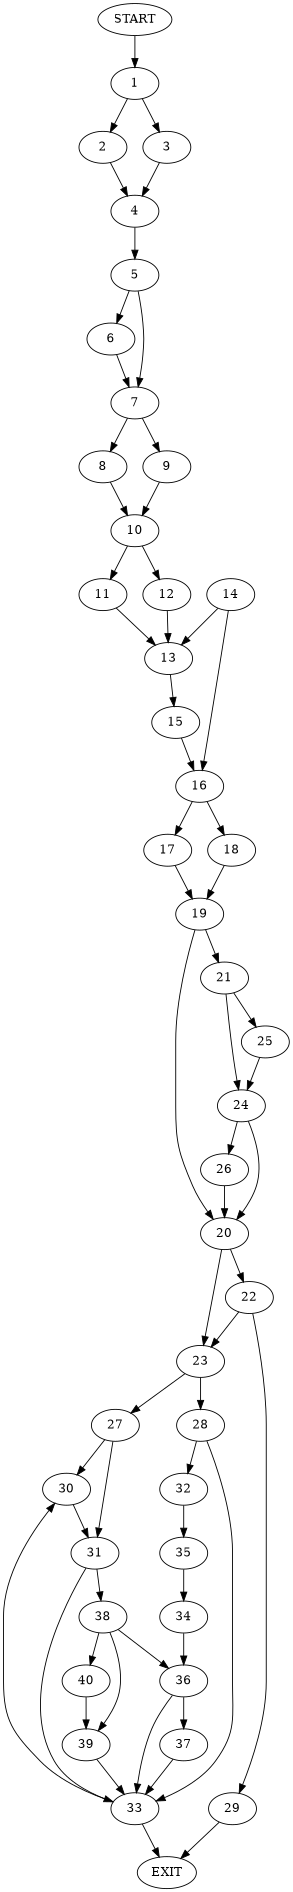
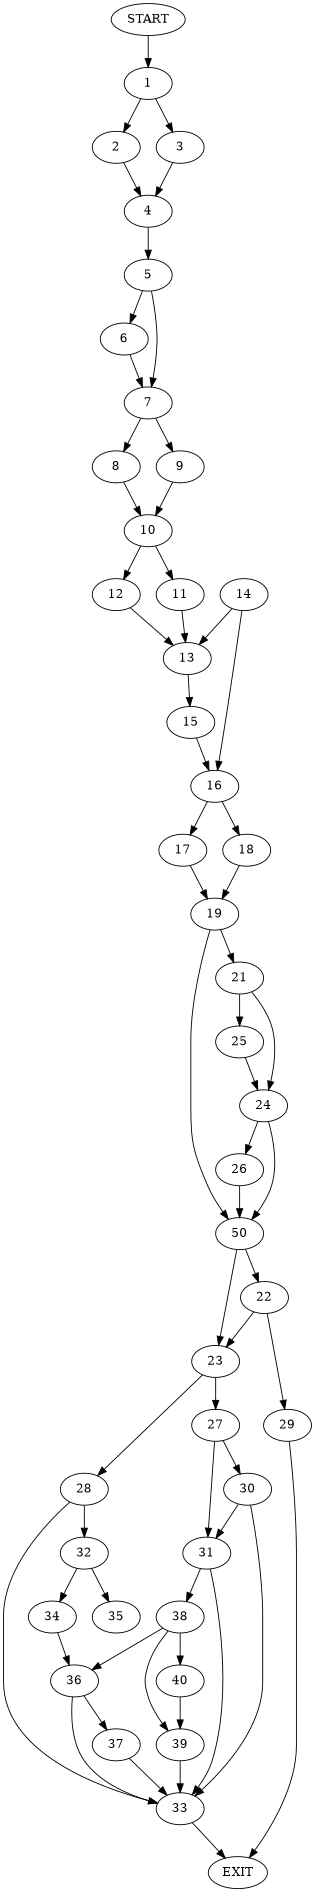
  digraph {
    n1 [label=START]
    1
    2
    3
    n5 [label=EXIT]
    4
    5
    6
    7
    8
    9
    10
    11
    12
    13
    15
    14
    16
    17
    18
    19
-   20
+   20 [label=50]
    21
    22
    23
    24
    25
    29
    27
    28
    26
    30
    31
    32
    33
    38
    34
    35
    36
    39
    40
    37
    n1 -> 1
    1 -> 2
    1 -> 3
    2 -> 4
    3 -> 4
    4 -> 5
    5 -> 6
    5 -> 7
    6 -> 7
    7 -> 8
    7 -> 9
    8 -> 10
    9 -> 10
    10 -> 11
    10 -> 12
    11 -> 13
    12 -> 13
    13 -> 15
    15 -> 16
    14 -> 13
    14 -> 16
    16 -> 17
    16 -> 18
    17 -> 19
    18 -> 19
    19 -> 20
    19 -> 21
    20 -> 22
    20 -> 23
    21 -> 24
    21 -> 25
    22 -> 23
    22 -> 29
    23 -> 27
    23 -> 28
    24 -> 20
    24 -> 26
    25 -> 24
    29 -> n5
    27 -> 30
    27 -> 31
    28 -> 32
    28 -> 33
    26 -> 20
    30 -> 31
-   33 -> 30
+   30 -> 33
    31 -> 33
    31 -> 38
-   35 -> 34
+   32 -> 34
    32 -> 35
    33 -> n5
    38 -> 36
    38 -> 39
    38 -> 40
    34 -> 36
    36 -> 33
    36 -> 37
    39 -> 33
    40 -> 39
    37 -> 33
  }
